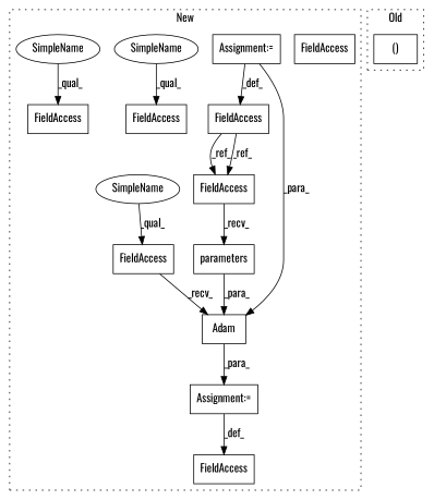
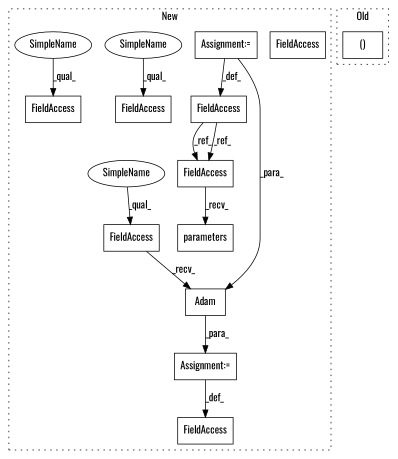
  digraph {
    fontname=Oswald
    node [a=22 l=3 s=2729 shape=box fontname=Oswald]
    edge [fontname=Oswald]
    n1 [a=32 l=12 label=parameters s=2733]
    n2 [a=7 l=1 label="Assignment:=" s=2679]
    n3 [l=9 label=FieldAccess s=2670]
    n4 [label=FieldAccess]
    n5 [label=FieldAccess s=2511]
    n6 [a=7 l=1 label="Assignment:=" s=2358]
    n7 [a=32 l="5,1" label=Adam s="2692,2784"]
    n8 [l=11 label=FieldAccess s=2680]
    n9 [l=8 label=FieldAccess s=2801]
    n10 [l=10 label=FieldAccess s=2868]
    n11 [label=FieldAccess]
    n12 [a=42 l=5 label=SimpleName s=2801 shape=ellipse]
    n13 [a=42 l=5 label=SimpleName s=2680 shape=ellipse]
    n14 [a=42 l=5 label=SimpleName s=2868 shape=ellipse]
    n15 [a=106 l=53 label="()" s=2127]
    subgraph cluster_1 {
      label=New
      style=dotted
      n1
      n2
      n3
      n4
      n5
      n6
      n7
      n8
      n9
      n10
      n11
      n12
      n13
      n14
    }
    subgraph cluster_2 {
      label=Old
      style=dotted
      n15
    }
-   n1 -> n7 [label=_para_]
    n2 -> n3 [label=_def_]
    n5 -> n11 [label=_ref_]
    n5 -> n11 [label=_ref_]
    n6 -> n5 [label=_def_]
    n6 -> n7 [label=_para_]
    n7 -> n2 [label=_para_]
    n8 -> n7 [label=_recv_]
    n11 -> n1 [label=_recv_]
    n12 -> n9 [label=_qual_]
    n13 -> n8 [label=_qual_]
    n14 -> n10 [label=_qual_]
  }
